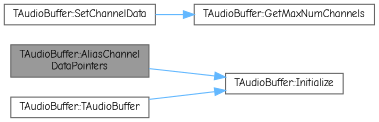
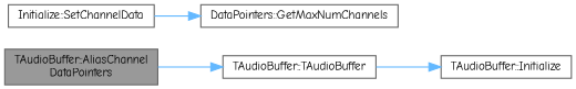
  digraph {
    fontname="Comic Neue"
    rankdir=LR
    node [color=grey40 fillcolor=white fontname="Comic Neue" fontsize=10 shape=box style=filled]
    edge [color=steelblue1 fontname="Comic Neue" fontsize=10 labelfontname=Helvetica labelfontsize=10 style=solid]
    n1 [color=gray40 fillcolor=grey60 fontcolor=black height=0.2 label="TAudioBuffer::AliasChannel\lDataPointers" width=0.4]
    n2 [height=0.2 label="TAudioBuffer::TAudioBuffer" width=0.4]
    n3 [height=0.2 label="TAudioBuffer::Initialize" width=0.4]
-   n4 [height=0.2 label="TAudioBuffer::SetChannelData" width=0.4]
-   n5 [height=0.2 label="TAudioBuffer::GetMaxNumChannels" width=0.4]
-   n1 -> n3
+   n4 [height=0.2 label="Initialize::SetChannelData" width=0.4]
+   n5 [height=0.2 label="DataPointers::GetMaxNumChannels" width=0.4]
+   n1 -> n2
    n2 -> n3
    n4 -> n5
  }
